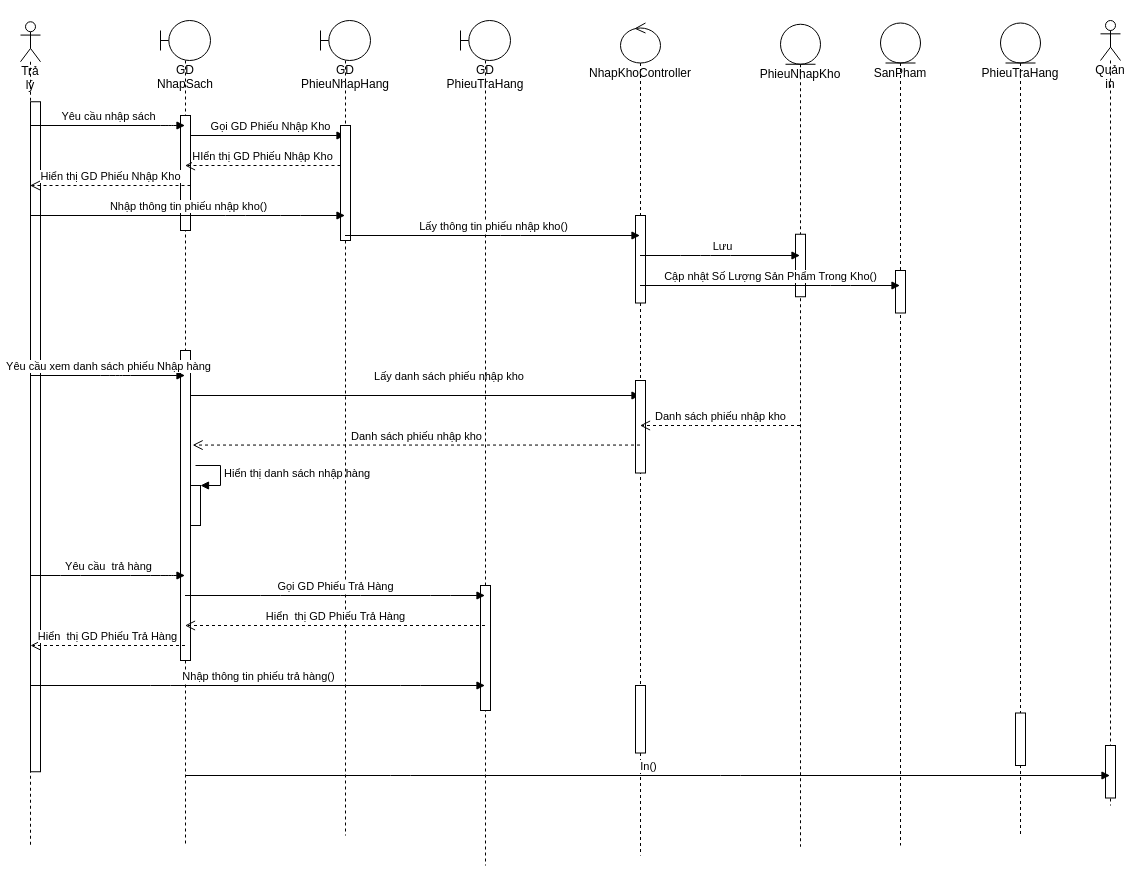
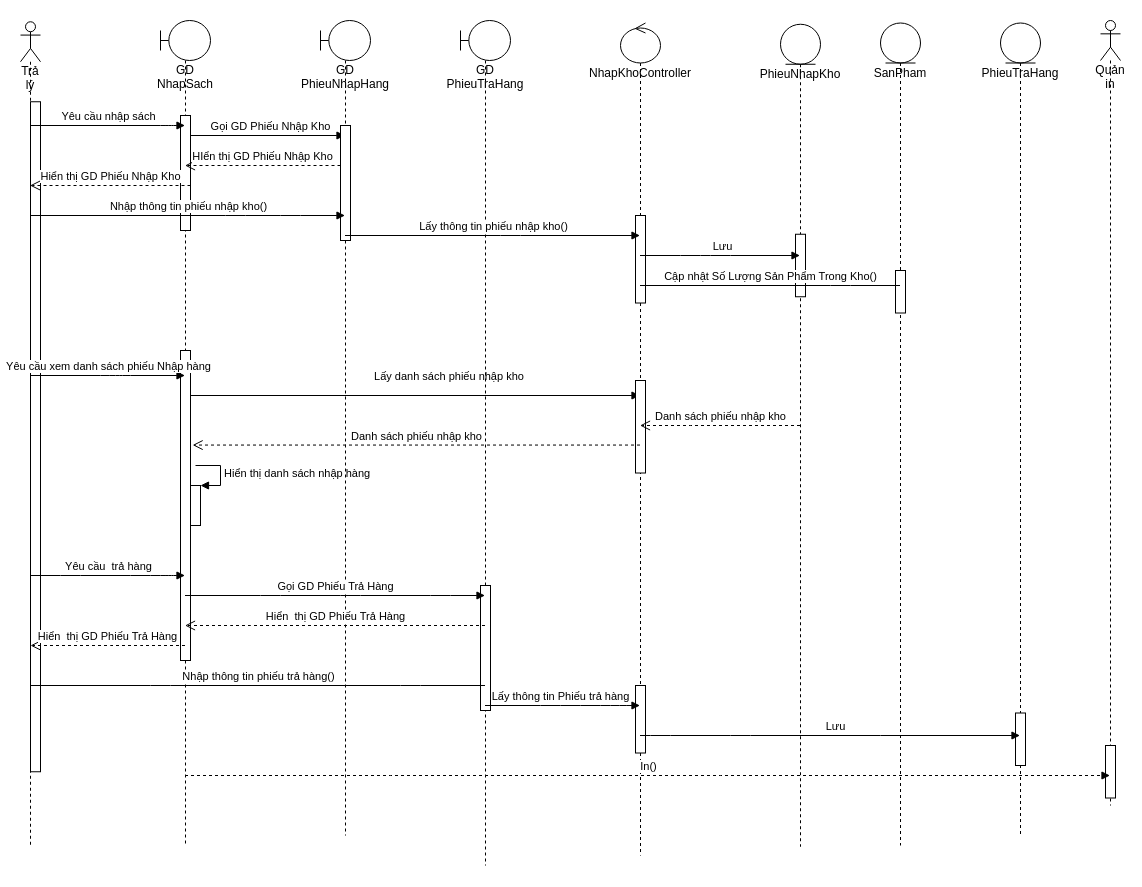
  <mxCell id="0" />
  <mxCell id="1" parent="0" />
  <mxCell id="2" value="Trả lý" style="shape=umlLifeline;participant=umlActor;perimeter=lifelinePerimeter;whiteSpace=wrap;html=1;container=1;collapsible=0;recursiveResize=0;verticalAlign=top;spacingTop=36;outlineConnect=0;" vertex="1" parent="1"><mxGeometry x="20" y="21.25" width="20" height="825" as="geometry" /></mxCell>
  <mxCell id="3" value="" style="html=1;points=[];perimeter=orthogonalPerimeter;" vertex="1" parent="2"><mxGeometry x="10" y="80" width="10" height="670" as="geometry" /></mxCell>
  <mxCell id="4" value="GD NhapSach" style="shape=umlLifeline;participant=umlBoundary;perimeter=lifelinePerimeter;whiteSpace=wrap;html=1;container=1;collapsible=0;recursiveResize=0;verticalAlign=top;spacingTop=36;outlineConnect=0;" vertex="1" parent="1"><mxGeometry x="160" y="20" width="50" height="825" as="geometry" /></mxCell>
  <mxCell id="5" value="Gọi GD Phiếu Nhập Kho" style="html=1;verticalAlign=bottom;endArrow=block;" edge="1" parent="4" target="18"><mxGeometry x="0.036" width="80" relative="1" as="geometry"><mxPoint x="30" y="115" as="sourcePoint" /><mxPoint x="110" y="115" as="targetPoint" /><mxPoint as="offset" /></mxGeometry></mxCell>
  <mxCell id="6" value="" style="html=1;points=[];perimeter=orthogonalPerimeter;" vertex="1" parent="4"><mxGeometry x="20" y="445" width="10" height="40" as="geometry" /></mxCell>
  <mxCell id="7" value="" style="html=1;points=[];perimeter=orthogonalPerimeter;" vertex="1" parent="4"><mxGeometry x="20" y="95" width="10" height="115" as="geometry" /></mxCell>
  <mxCell id="8" value="" style="html=1;points=[];perimeter=orthogonalPerimeter;" vertex="1" parent="4"><mxGeometry x="20" y="330" width="10" height="310" as="geometry" /></mxCell>
  <mxCell id="9" value="" style="html=1;points=[];perimeter=orthogonalPerimeter;" vertex="1" parent="4"><mxGeometry x="30" y="465" width="10" height="40" as="geometry" /></mxCell>
  <mxCell id="10" value="Hiển thị danh sách nhập hàng" style="edgeStyle=orthogonalEdgeStyle;html=1;align=left;spacingLeft=2;endArrow=block;rounded=0;entryX=1;entryY=0;" edge="1" target="9" parent="4"><mxGeometry relative="1" as="geometry"><mxPoint x="35" y="445" as="sourcePoint" /><Array as="points"><mxPoint x="60" y="445" /></Array></mxGeometry></mxCell>
  <mxCell id="11" value="Lấy danh sách phiếu nhập kho&amp;nbsp;" style="html=1;verticalAlign=bottom;endArrow=block;" edge="1" parent="4" target="14"><mxGeometry x="0.157" y="10" width="80" relative="1" as="geometry"><mxPoint x="30" y="375" as="sourcePoint" /><mxPoint x="110" y="375" as="targetPoint" /><mxPoint as="offset" /></mxGeometry></mxCell>
  <mxCell id="12" value="PhieuNhapKho" style="shape=umlLifeline;participant=umlEntity;perimeter=lifelinePerimeter;whiteSpace=wrap;html=1;container=1;collapsible=0;recursiveResize=0;verticalAlign=top;spacingTop=36;outlineConnect=0;" vertex="1" parent="1"><mxGeometry x="780" y="23.75" width="40" height="822.5" as="geometry" /></mxCell>
  <mxCell id="13" value="" style="html=1;points=[];perimeter=orthogonalPerimeter;" vertex="1" parent="12"><mxGeometry x="15" y="210" width="10" height="62.5" as="geometry" /></mxCell>
  <mxCell id="14" value="NhapKhoController" style="shape=umlLifeline;participant=umlControl;perimeter=lifelinePerimeter;whiteSpace=wrap;html=1;container=1;collapsible=0;recursiveResize=0;verticalAlign=top;spacingTop=36;outlineConnect=0;" vertex="1" parent="1"><mxGeometry x="620" y="22.5" width="40" height="832.5" as="geometry" /></mxCell>
  <mxCell id="15" value="" style="html=1;points=[];perimeter=orthogonalPerimeter;" vertex="1" parent="14"><mxGeometry x="15" y="192.5" width="10" height="87.5" as="geometry" /></mxCell>
  <mxCell id="16" value="" style="html=1;points=[];perimeter=orthogonalPerimeter;" vertex="1" parent="14"><mxGeometry x="15" y="357.5" width="10" height="92.5" as="geometry" /></mxCell>
  <mxCell id="17" value="" style="html=1;points=[];perimeter=orthogonalPerimeter;" vertex="1" parent="14"><mxGeometry x="15" y="662.5" width="10" height="67.5" as="geometry" /></mxCell>
  <mxCell id="18" value="GD PhieuNhapHang" style="shape=umlLifeline;participant=umlBoundary;perimeter=lifelinePerimeter;whiteSpace=wrap;html=1;container=1;collapsible=0;recursiveResize=0;verticalAlign=top;spacingTop=36;outlineConnect=0;" vertex="1" parent="1"><mxGeometry x="320" y="20" width="50" height="815" as="geometry" /></mxCell>
  <mxCell id="19" value="" style="html=1;points=[];perimeter=orthogonalPerimeter;" vertex="1" parent="18"><mxGeometry x="20" y="105" width="10" height="115" as="geometry" /></mxCell>
  <mxCell id="20" value="GD PhieuTraHang" style="shape=umlLifeline;participant=umlBoundary;perimeter=lifelinePerimeter;whiteSpace=wrap;html=1;container=1;collapsible=0;recursiveResize=0;verticalAlign=top;spacingTop=36;outlineConnect=0;" vertex="1" parent="1"><mxGeometry x="460" y="20" width="50" height="845" as="geometry" /></mxCell>
  <mxCell id="21" value="" style="html=1;points=[];perimeter=orthogonalPerimeter;" vertex="1" parent="20"><mxGeometry x="20" y="565" width="10" height="125" as="geometry" /></mxCell>
  <mxCell id="22" value="Yêu cầu nhập sách" style="html=1;verticalAlign=bottom;endArrow=block;" edge="1" parent="1" source="2" target="4"><mxGeometry width="80" relative="1" as="geometry"><mxPoint x="30" y="145" as="sourcePoint" /><mxPoint x="110" y="145" as="targetPoint" /><Array as="points"><mxPoint x="170" y="125" /></Array></mxGeometry></mxCell>
  <mxCell id="23" value="PhieuTraHang" style="shape=umlLifeline;participant=umlEntity;perimeter=lifelinePerimeter;whiteSpace=wrap;html=1;container=1;collapsible=0;recursiveResize=0;verticalAlign=top;spacingTop=36;outlineConnect=0;" vertex="1" parent="1"><mxGeometry x="1000" y="22.5" width="40" height="812.5" as="geometry" /></mxCell>
  <mxCell id="24" value="" style="html=1;points=[];perimeter=orthogonalPerimeter;" vertex="1" parent="23"><mxGeometry x="15" y="690" width="10" height="52.5" as="geometry" /></mxCell>
  <mxCell id="25" value="HIển thị GD Phiếu Nhập Kho" style="html=1;verticalAlign=bottom;endArrow=open;dashed=1;endSize=8;" edge="1" parent="1" target="4"><mxGeometry relative="1" as="geometry"><mxPoint x="340" y="165" as="sourcePoint" /><mxPoint x="260" y="165" as="targetPoint" /></mxGeometry></mxCell>
  <mxCell id="26" value="Hiển thị GD Phiếu Nhập Kho" style="html=1;verticalAlign=bottom;endArrow=open;dashed=1;endSize=8;" edge="1" parent="1" target="2"><mxGeometry relative="1" as="geometry"><mxPoint x="190" y="185" as="sourcePoint" /><mxPoint x="110" y="185" as="targetPoint" /></mxGeometry></mxCell>
  <mxCell id="27" value="SanPham" style="shape=umlLifeline;participant=umlEntity;perimeter=lifelinePerimeter;whiteSpace=wrap;html=1;container=1;collapsible=0;recursiveResize=0;verticalAlign=top;spacingTop=36;outlineConnect=0;" vertex="1" parent="1"><mxGeometry x="880" y="22.5" width="40" height="822.5" as="geometry" /></mxCell>
  <mxCell id="28" value="" style="html=1;points=[];perimeter=orthogonalPerimeter;" vertex="1" parent="27"><mxGeometry x="15" y="247.5" width="10" height="42.5" as="geometry" /></mxCell>
  <mxCell id="29" value="Lưu" style="html=1;verticalAlign=bottom;endArrow=block;" edge="1" parent="1" source="14" target="12"><mxGeometry x="0.028" width="80" relative="1" as="geometry"><mxPoint x="620" y="350" as="sourcePoint" /><mxPoint x="430" y="295" as="targetPoint" /><Array as="points"><mxPoint x="690" y="255" /><mxPoint x="720" y="255" /></Array><mxPoint as="offset" /></mxGeometry></mxCell>
  <mxCell id="30" value="Lấy thông tin phiếu nhập kho()" style="html=1;verticalAlign=bottom;endArrow=block;" edge="1" parent="1" source="18" target="14"><mxGeometry width="80" relative="1" as="geometry"><mxPoint x="30" y="255" as="sourcePoint" /><mxPoint x="110" y="255" as="targetPoint" /><Array as="points"><mxPoint x="510" y="235" /></Array></mxGeometry></mxCell>
  <mxCell id="31" value="Nhập thông tin phiếu nhập kho()" style="html=1;verticalAlign=bottom;endArrow=block;" edge="1" parent="1" source="2" target="18"><mxGeometry width="80" relative="1" as="geometry"><mxPoint x="70" y="235" as="sourcePoint" /><mxPoint x="344.69" y="235" as="targetPoint" /><Array as="points"><mxPoint x="235" y="215" /><mxPoint x="290" y="215" /></Array></mxGeometry></mxCell>
  <mxCell id="32" value="Hiển&amp;nbsp; thị GD Phiếu Trả Hàng" style="html=1;verticalAlign=bottom;endArrow=open;dashed=1;endSize=8;" edge="1" parent="1" source="20" target="4"><mxGeometry relative="1" as="geometry"><mxPoint x="480" y="495" as="sourcePoint" /><mxPoint x="400" y="495" as="targetPoint" /><Array as="points"><mxPoint x="430" y="625" /><mxPoint x="240" y="625" /></Array></mxGeometry></mxCell>
  <mxCell id="33" value="Hiển&amp;nbsp; thị GD Phiếu Trả Hàng" style="html=1;verticalAlign=bottom;endArrow=open;dashed=1;endSize=8;" edge="1" parent="1" source="4" target="2"><mxGeometry relative="1" as="geometry"><mxPoint x="320" y="515" as="sourcePoint" /><mxPoint x="24.81" y="515" as="targetPoint" /><Array as="points"><mxPoint x="130" y="645" /><mxPoint x="100" y="645" /><mxPoint x="30" y="645" /></Array></mxGeometry></mxCell>
- <mxCell id="34" value="Nhập thông tin phiếu trả hàng()" style="html=1;verticalAlign=bottom;endArrow=block;" edge="1" parent="1" source="2" target="20"><mxGeometry width="80" relative="1" as="geometry"><mxPoint x="27.56" y="555" as="sourcePoint" /><mxPoint x="480" y="605" as="targetPoint" /><Array as="points"><mxPoint x="160" y="685" /><mxPoint x="410" y="685" /></Array></mxGeometry></mxCell>
+ <mxCell id="34" value="Nhập thông tin phiếu trả hàng()" style="html=1;verticalAlign=bottom;endArrow=none;" edge="1" parent="1" source="2" target="20"><mxGeometry width="80" relative="1" as="geometry"><mxPoint x="27.56" y="555" as="sourcePoint" /><mxPoint x="480" y="605" as="targetPoint" /><Array as="points"><mxPoint x="160" y="685" /><mxPoint x="410" y="685" /></Array></mxGeometry></mxCell>
+ <mxCell id="35" value="Lưu" style="html=1;verticalAlign=bottom;endArrow=block;" edge="1" parent="1" source="14" target="23"><mxGeometry x="0.028" width="80" relative="1" as="geometry"><mxPoint x="640" y="605" as="sourcePoint" /><mxPoint x="769.69" y="605" as="targetPoint" /><Array as="points"><mxPoint x="660" y="735" /><mxPoint x="740" y="735" /><mxPoint x="890" y="735" /></Array><mxPoint as="offset" /></mxGeometry></mxCell>
  <mxCell id="36" value="Quản in" style="shape=umlLifeline;participant=umlActor;perimeter=lifelinePerimeter;whiteSpace=wrap;html=1;container=1;collapsible=0;recursiveResize=0;verticalAlign=top;spacingTop=36;outlineConnect=0;" vertex="1" parent="1"><mxGeometry x="1100" y="20" width="20" height="785" as="geometry" /></mxCell>
  <mxCell id="37" value="" style="html=1;points=[];perimeter=orthogonalPerimeter;" vertex="1" parent="36"><mxGeometry x="5" y="725" width="10" height="52.5" as="geometry" /></mxCell>
- <mxCell id="38" value="Cập nhật Số Lượng Sản Phẩm Trong Kho()" style="html=1;verticalAlign=bottom;endArrow=block;" edge="1" parent="1" source="14" target="27"><mxGeometry width="80" relative="1" as="geometry"><mxPoint x="640" y="337.5" as="sourcePoint" /><mxPoint x="720" y="337.5" as="targetPoint" /><Array as="points"><mxPoint x="840" y="285" /></Array></mxGeometry></mxCell>
+ <mxCell id="38" value="Cập nhật Số Lượng Sản Phẩm Trong Kho()" style="html=1;verticalAlign=bottom;endArrow=none;" edge="1" parent="1" source="14" target="27"><mxGeometry width="80" relative="1" as="geometry"><mxPoint x="640" y="337.5" as="sourcePoint" /><mxPoint x="720" y="337.5" as="targetPoint" /><Array as="points"><mxPoint x="840" y="285" /></Array></mxGeometry></mxCell>
  <mxCell id="39" value="Yêu cầu&amp;nbsp; trả hàng" style="html=1;verticalAlign=bottom;endArrow=block;" edge="1" parent="1" source="2" target="4"><mxGeometry width="80" relative="1" as="geometry"><mxPoint x="30" y="445" as="sourcePoint" /><mxPoint x="110" y="445" as="targetPoint" /><Array as="points"><mxPoint x="70" y="575" /><mxPoint x="140" y="575" /><mxPoint x="170" y="575" /></Array></mxGeometry></mxCell>
- <mxCell id="41" value="In()" style="html=1;verticalAlign=bottom;endArrow=block;" edge="1" parent="1" source="4" target="36"><mxGeometry width="80" relative="1" as="geometry"><mxPoint x="190" y="645" as="sourcePoint" /><mxPoint x="1090" y="635" as="targetPoint" /><Array as="points"><mxPoint x="400" y="775" /><mxPoint x="730" y="775" /></Array></mxGeometry></mxCell>
+ <mxCell id="40" value="Lấy thông tin Phiếu trả hàng" style="html=1;verticalAlign=bottom;endArrow=block;" edge="1" parent="1" source="20" target="14"><mxGeometry x="-0.027" width="80" relative="1" as="geometry"><mxPoint x="490" y="585" as="sourcePoint" /><mxPoint x="570" y="585" as="targetPoint" /><Array as="points"><mxPoint x="550" y="705" /><mxPoint x="590" y="705" /><mxPoint x="620" y="705" /></Array><mxPoint as="offset" /></mxGeometry></mxCell>
+ <mxCell id="41" value="In()" style="html=1;verticalAlign=bottom;endArrow=block;dashed=1;" edge="1" parent="1" source="4" target="36"><mxGeometry width="80" relative="1" as="geometry"><mxPoint x="190" y="645" as="sourcePoint" /><mxPoint x="1090" y="635" as="targetPoint" /><Array as="points"><mxPoint x="400" y="775" /><mxPoint x="730" y="775" /></Array></mxGeometry></mxCell>
  <mxCell id="42" value="Gọi GD Phiếu Trả Hàng" style="html=1;verticalAlign=bottom;endArrow=block;" edge="1" parent="1" source="4" target="20"><mxGeometry width="80" relative="1" as="geometry"><mxPoint x="190" y="465" as="sourcePoint" /><mxPoint x="270" y="465" as="targetPoint" /><Array as="points"><mxPoint x="270" y="595" /><mxPoint x="350" y="595" /><mxPoint x="440" y="595" /></Array></mxGeometry></mxCell>
  <mxCell id="43" value="Yêu cầu xem danh sách phiếu Nhập hàng" style="html=1;verticalAlign=bottom;endArrow=block;" edge="1" parent="1" source="2" target="4"><mxGeometry width="80" relative="1" as="geometry"><mxPoint x="30" y="366.25" as="sourcePoint" /><mxPoint x="110" y="366.25" as="targetPoint" /><Array as="points"><mxPoint x="110" y="375" /><mxPoint x="120" y="375" /></Array></mxGeometry></mxCell>
  <mxCell id="44" value="Danh sách phiếu nhập kho" style="html=1;verticalAlign=bottom;endArrow=open;dashed=1;endSize=8;entryX=1.212;entryY=0.305;entryDx=0;entryDy=0;entryPerimeter=0;" edge="1" parent="1" source="14" target="8"><mxGeometry relative="1" as="geometry"><mxPoint x="809.5" y="415" as="sourcePoint" /><mxPoint x="660" y="415" as="targetPoint" /></mxGeometry></mxCell>
  <mxCell id="45" value="Danh sách phiếu nhập kho" style="html=1;verticalAlign=bottom;endArrow=open;dashed=1;endSize=8;" edge="1" parent="1" source="12" target="14"><mxGeometry relative="1" as="geometry"><mxPoint x="780" y="405" as="sourcePoint" /><mxPoint x="650" y="405" as="targetPoint" /><Array as="points"><mxPoint x="680" y="425" /></Array></mxGeometry></mxCell>
